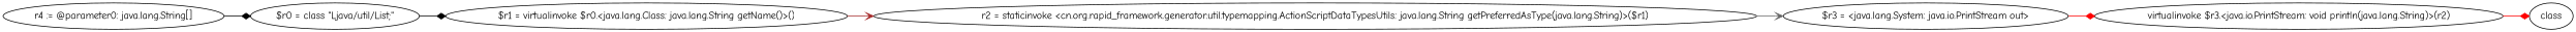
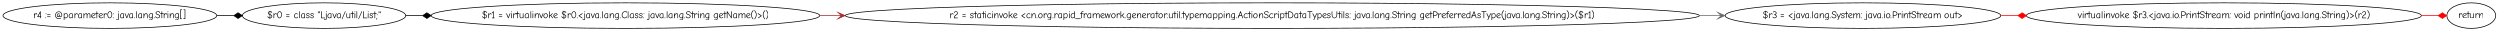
  digraph {
    rankdir=LR
    fontname="Comic Neue"
    node [fontname="Comic Neue"]
    edge [color=black arrowhead=diamond fontname="Comic Neue"]
    "r4 := @parameter0: java.lang.String[]"
    "$r0 = class \"Ljava/util/List;\""
    "$r1 = virtualinvoke $r0.<java.lang.Class: java.lang.String getName()>()"
    "r2 = staticinvoke <cn.org.rapid_framework.generator.util.typemapping.ActionScriptDataTypesUtils: java.lang.String getPreferredAsType(java.lang.String)>($r1)"
    "$r3 = <java.lang.System: java.io.PrintStream out>"
    "virtualinvoke $r3.<java.io.PrintStream: void println(java.lang.String)>(r2)"
-   return [label=class]
+   return
    "r4 := @parameter0: java.lang.String[]" -> "$r0 = class \"Ljava/util/List;\""
    "$r0 = class \"Ljava/util/List;\"" -> "$r1 = virtualinvoke $r0.<java.lang.Class: java.lang.String getName()>()"
    "$r1 = virtualinvoke $r0.<java.lang.Class: java.lang.String getName()>()" -> "r2 = staticinvoke <cn.org.rapid_framework.generator.util.typemapping.ActionScriptDataTypesUtils: java.lang.String getPreferredAsType(java.lang.String)>($r1)" [color=brown arrowhead=vee]
    "r2 = staticinvoke <cn.org.rapid_framework.generator.util.typemapping.ActionScriptDataTypesUtils: java.lang.String getPreferredAsType(java.lang.String)>($r1)" -> "$r3 = <java.lang.System: java.io.PrintStream out>" [color=gray40 arrowhead=vee]
    "$r3 = <java.lang.System: java.io.PrintStream out>" -> "virtualinvoke $r3.<java.io.PrintStream: void println(java.lang.String)>(r2)" [color=red]
    "virtualinvoke $r3.<java.io.PrintStream: void println(java.lang.String)>(r2)" -> return [color=red]
  }
